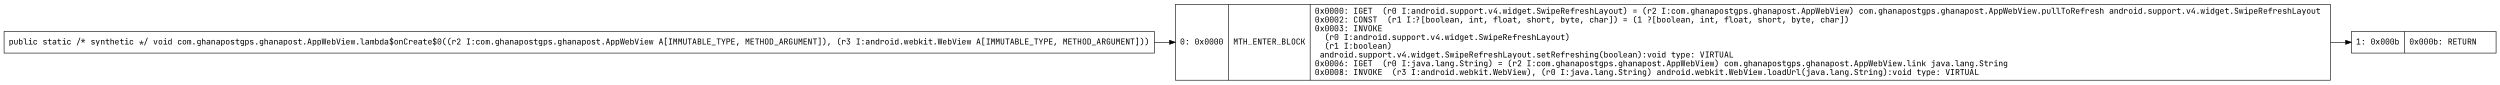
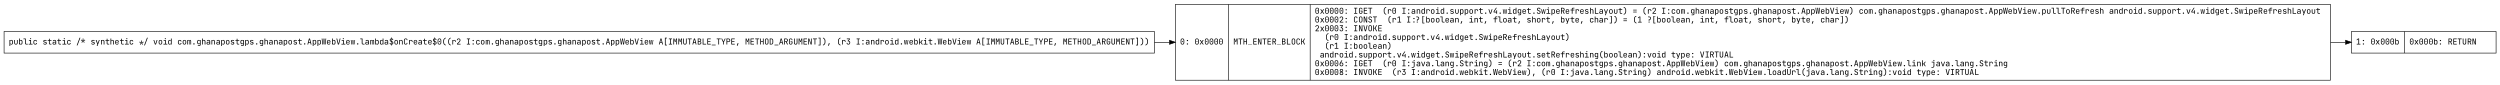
  digraph {
    rankdir=LR
    fontname="JetBrains Mono"
    node [shape=record fontname="JetBrains Mono"]
    edge [fontname="JetBrains Mono"]
-   n1 [label="{0\:\ 0x0000|MTH_ENTER_BLOCK\l|0x0000: IGET  (r0 I:android.support.v4.widget.SwipeRefreshLayout) = (r2 I:com.ghanapostgps.ghanapost.AppWebView) com.ghanapostgps.ghanapost.AppWebView.pullToRefresh android.support.v4.widget.SwipeRefreshLayout \l0x0002: CONST  (r1 I:?[boolean, int, float, short, byte, char]) = (1 ?[boolean, int, float, short, byte, char]) \l0x0003: INVOKE  \l  (r0 I:android.support.v4.widget.SwipeRefreshLayout)\l  (r1 I:boolean)\l android.support.v4.widget.SwipeRefreshLayout.setRefreshing(boolean):void type: VIRTUAL \l0x0006: IGET  (r0 I:java.lang.String) = (r2 I:com.ghanapostgps.ghanapost.AppWebView) com.ghanapostgps.ghanapost.AppWebView.link java.lang.String \l0x0008: INVOKE  (r3 I:android.webkit.WebView), (r0 I:java.lang.String) android.webkit.WebView.loadUrl(java.lang.String):void type: VIRTUAL \l}"]
+   n1 [label="{0\:\ 0x0000|MTH_ENTER_BLOCK\l|0x0000: IGET  (r0 I:android.support.v4.widget.SwipeRefreshLayout) = (r2 I:com.ghanapostgps.ghanapost.AppWebView) com.ghanapostgps.ghanapost.AppWebView.pullToRefresh android.support.v4.widget.SwipeRefreshLayout \l0x0002: CONST  (r1 I:?[boolean, int, float, short, byte, char]) = (1 ?[boolean, int, float, short, byte, char]) \l2x0003: INVOKE  \l  (r0 I:android.support.v4.widget.SwipeRefreshLayout)\l  (r1 I:boolean)\l android.support.v4.widget.SwipeRefreshLayout.setRefreshing(boolean):void type: VIRTUAL \l0x0006: IGET  (r0 I:java.lang.String) = (r2 I:com.ghanapostgps.ghanapost.AppWebView) com.ghanapostgps.ghanapost.AppWebView.link java.lang.String \l0x0008: INVOKE  (r3 I:android.webkit.WebView), (r0 I:java.lang.String) android.webkit.WebView.loadUrl(java.lang.String):void type: VIRTUAL \l}"]
    n2 [label="{1\:\ 0x000b|0x000b: RETURN   \l}"]
    n3 [label="{public static \/* synthetic *\/ void com.ghanapostgps.ghanapost.AppWebView.lambda$onCreate$0((r2 I:com.ghanapostgps.ghanapost.AppWebView A[IMMUTABLE_TYPE, METHOD_ARGUMENT]), (r3 I:android.webkit.WebView A[IMMUTABLE_TYPE, METHOD_ARGUMENT])) }"]
    n1 -> n2
    n3 -> n1
  }
